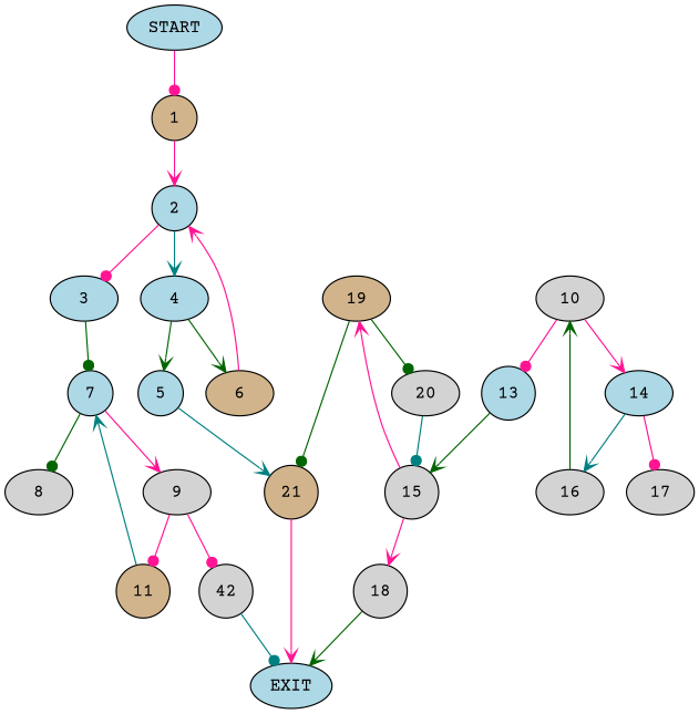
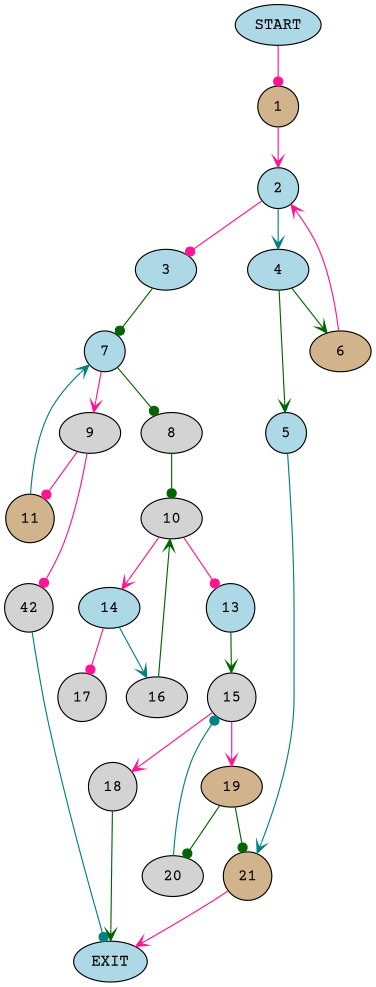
  digraph {
    fontname="Courier Prime"
    node [fillcolor=lightblue fontname="Courier Prime" shape=ellipse style=filled]
    edge [arrowhead=vee color=deeppink fontname="Courier Prime"]
    n1 [label=START]
    1 [fillcolor=tan shape=circle]
    2 [shape=circle]
    n4 [label=EXIT]
    3
    4
    7 [shape=circle]
    5 [shape=circle]
    6 [fillcolor=tan]
    8 [fillcolor=lightgrey]
    9 [fillcolor=lightgrey]
    21 [fillcolor=tan shape=circle]
    10 [fillcolor=lightgrey]
    11 [fillcolor=tan shape=circle]
    n15 [fillcolor=lightgrey label=42 shape=circle]
    13 [shape=circle]
    14
    15 [fillcolor=lightgrey shape=circle]
    16 [fillcolor=lightgrey]
-   17 [fillcolor=lightgrey]
+   17 [fillcolor=lightgrey shape=circle]
    18 [fillcolor=lightgrey shape=circle]
    19 [fillcolor=tan]
    20 [fillcolor=lightgrey]
    n1 -> 1 [arrowhead=dot]
    1 -> 2
    2 -> 3 [arrowhead=dot]
    2 -> 4 [color=teal]
    3 -> 7 [arrowhead=dot color=darkgreen]
    4 -> 5 [color=darkgreen]
    4 -> 6 [color=darkgreen]
    7 -> 8 [arrowhead=dot color=darkgreen]
    7 -> 9
    5 -> 21 [color=teal]
    6 -> 2
+   8 -> 10 [arrowhead=dot color=darkgreen]
    9 -> 11 [arrowhead=dot]
    9 -> n15 [arrowhead=dot]
    21 -> n4
    10 -> 13 [arrowhead=dot]
    10 -> 14
    11 -> 7 [color=teal]
    n15 -> n4 [arrowhead=dot color=teal]
    13 -> 15 [color=darkgreen]
    14 -> 16 [color=teal]
    14 -> 17 [arrowhead=dot]
    15 -> 18
    15 -> 19
    16 -> 10 [color=darkgreen]
    18 -> n4 [color=darkgreen]
    19 -> 21 [arrowhead=dot color=darkgreen]
    19 -> 20 [arrowhead=dot color=darkgreen]
    20 -> 15 [arrowhead=dot color=teal]
  }
